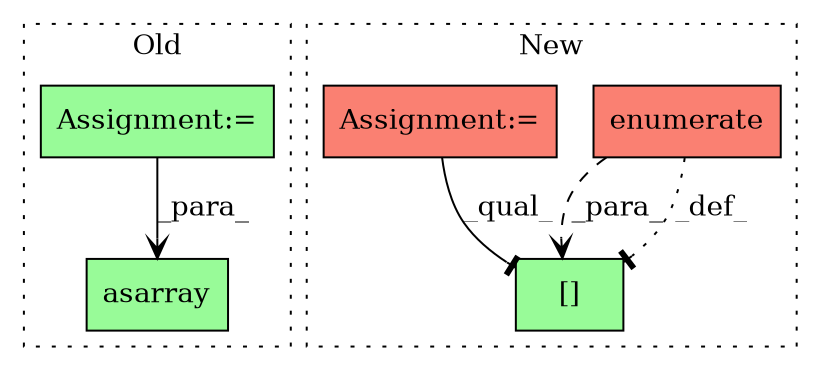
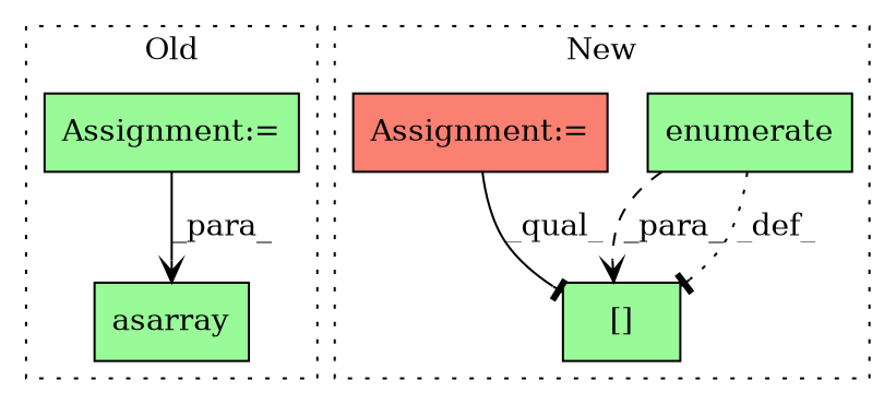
  digraph {
    node [a=32 shape=box style=filled fillcolor=palegreen]
    edge [style=solid arrowhead=vee]
    n1 [l="19,-5" label=asarray s="1346,1509"]
    n2 [a=7 l=37 label="Assignment:=" s=1464]
-   n3 [l="10,1" label=enumerate s="1564,1587" fillcolor=salmon]
+   n3 [l="10,1" label=enumerate s="1564,1587"]
    n4 [a=2 l="9,1" label="[]" s="1598,1609"]
    n5 [a=7 l=1 label="Assignment:=" s=1329 fillcolor=salmon]
    subgraph cluster_1 {
      label=Old
      style=dotted
      n1
      n2
    }
    subgraph cluster_2 {
      label=New
      style=dotted
      n3
      n4
      n5
    }
    n2 -> n1 [label=_para_]
    n3 -> n4 [label=_para_ style=dashed]
    n3 -> n4 [label=_def_ style=dotted arrowhead=tee]
    n5 -> n4 [label=_qual_ arrowhead=tee]
  }
